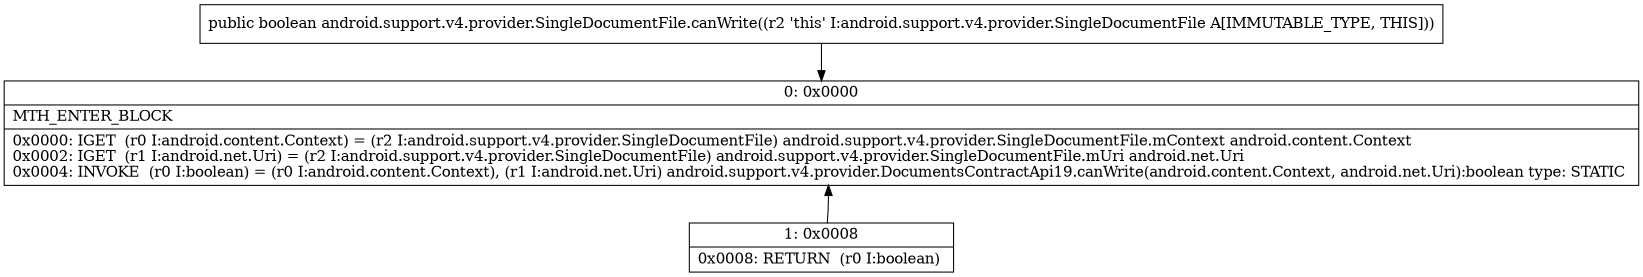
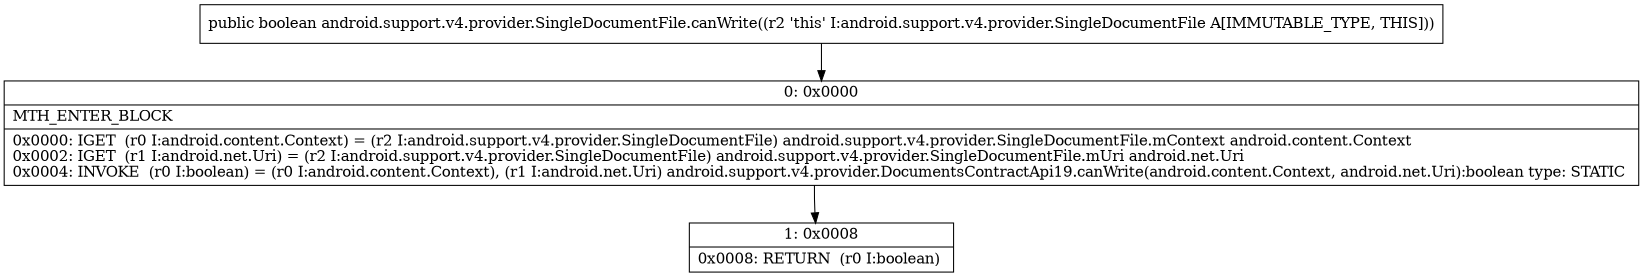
  digraph {
    node [shape=record]
    n1 [label="{0\:\ 0x0000|MTH_ENTER_BLOCK\l|0x0000: IGET  (r0 I:android.content.Context) = (r2 I:android.support.v4.provider.SingleDocumentFile) android.support.v4.provider.SingleDocumentFile.mContext android.content.Context \l0x0002: IGET  (r1 I:android.net.Uri) = (r2 I:android.support.v4.provider.SingleDocumentFile) android.support.v4.provider.SingleDocumentFile.mUri android.net.Uri \l0x0004: INVOKE  (r0 I:boolean) = (r0 I:android.content.Context), (r1 I:android.net.Uri) android.support.v4.provider.DocumentsContractApi19.canWrite(android.content.Context, android.net.Uri):boolean type: STATIC \l}"]
    n2 [label="{1\:\ 0x0008|0x0008: RETURN  (r0 I:boolean) \l}"]
    n3 [label="{public boolean android.support.v4.provider.SingleDocumentFile.canWrite((r2 'this' I:android.support.v4.provider.SingleDocumentFile A[IMMUTABLE_TYPE, THIS])) }"]
-   n2 -> n1
+   n1 -> n2
    n3 -> n1
  }
